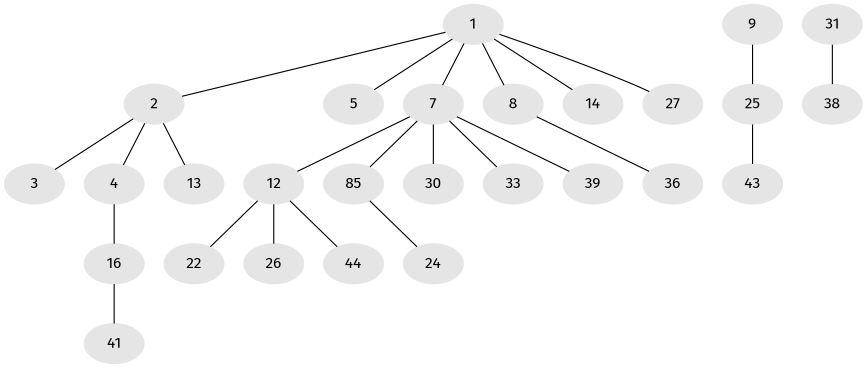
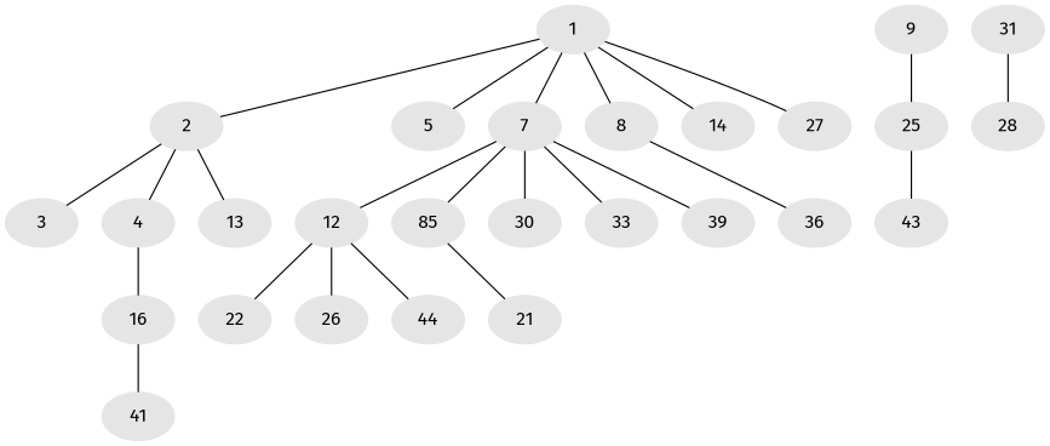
  graph {
    fontname="Fira Sans"
    node [color=gray90 fontname="Fira Sans" style=filled]
    edge [fontname="Fira Sans"]
    1
    2
    5 [super="+46"]
    7 [super="+10+29+18"]
    8 [super="+17+32"]
    14 [super="+42"]
    27
    3
    4
    13
    12 [super="+20"]
    n12 [label=85 super="+19"]
    30 [super="+49"]
    33
    39
    36
    16 [super="+23"]
    41 [super="+56"]
    9 [super="+54"]
    25
    22 [super="+45+28"]
    26 [super="+52+35"]
    44
-   24 [super="+34"]
+   24 [super="+34" label=21]
    31
-   38
+   38 [label=28]
    43
    1 -- 2
    1 -- 5
    1 -- 7
    1 -- 8
    1 -- 14
    1 -- 27
    2 -- 3
    2 -- 4
    2 -- 13
    7 -- 12
    7 -- n12
    7 -- 30
    7 -- 33
    7 -- 39
    8 -- 36
    4 -- 16
    12 -- 22
    12 -- 26
    12 -- 44
    n12 -- 24
    16 -- 41
    9 -- 25
    25 -- 43
    31 -- 38
  }
